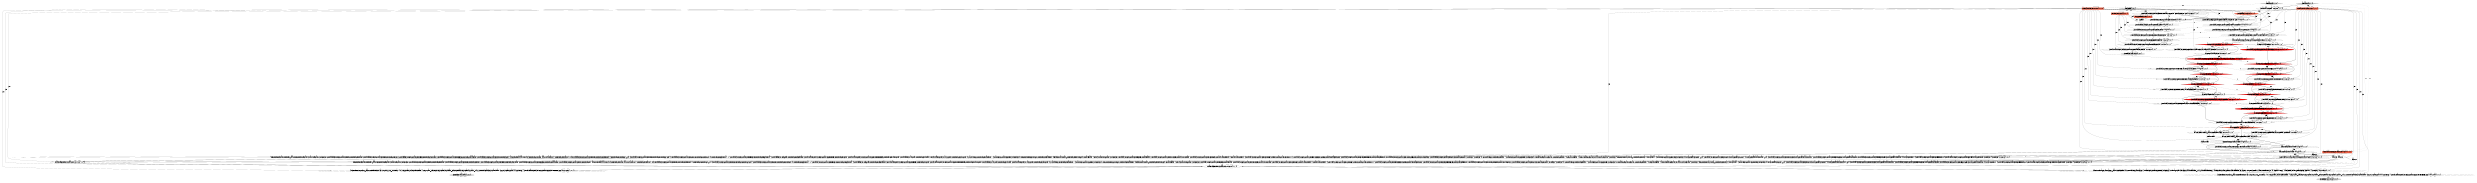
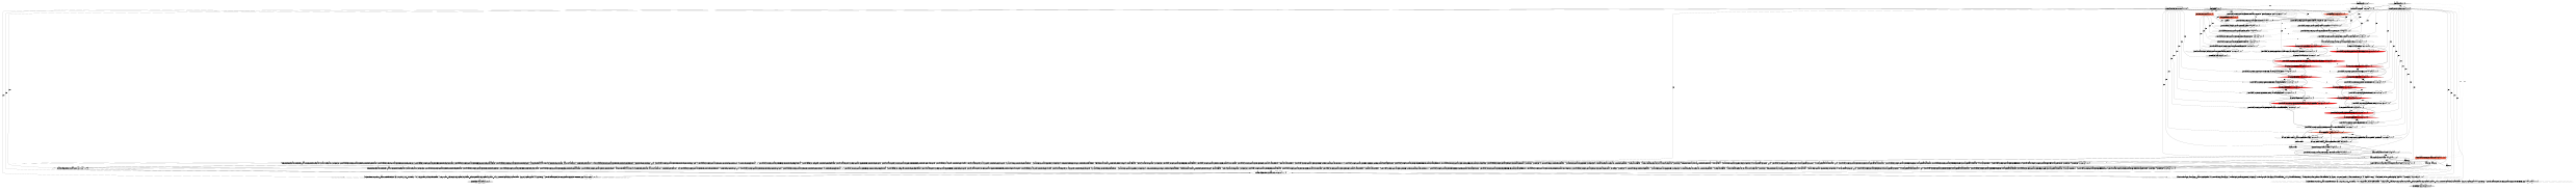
  digraph {
    node [fillcolor=white shape=ellipse style=filled]
    edge [style=bold]
    n1 [fillcolor=red label="navSettings.isShowSystemObjects()@@@11@@@['1', '0', '0']" shape=diamond]
    n2 [fillcolor=red label="JSONUtils.field(json,ATTR_NAVIGATOR_SHOW_SYSTEM_OBJECTS,true)@@@11@@@['0', '1', '0']"]
    n3 [label="navSettings.isShowUtilityObjects()@@@12@@@['1', '0', '0']" shape=diamond]
    n4 [label="JSONUtils.field(json,ATTR_NAVIGATOR_SHOW_SYSTEM_OBJECTS,navSettings.isShowSystemObjects())@@@11@@@['1', '0', '0']"]
    n5 [fillcolor=red label="navSettings.isShowUtilityObjects()@@@12@@@['0', '1', '0']" shape=diamond]
    n6 [fillcolor=red label="JSONUtils.field(json,ATTR_NAVIGATOR_SHOW_UTIL_OBJECTS,navSettings.isShowUtilityObjects())@@@12@@@['1', '0', '0']"]
    n7 [fillcolor=red label="navSettings.isShowOnlyEntities()@@@13@@@['1', '0', '0']" shape=diamond]
    n8 [label="JSONUtils.fieldNE(json,RegistryConstants.ATTR_DESCRIPTION,filter.getDescription())@@@7@@@['0', '0', '1']"]
    n9 [label="JSONUtils.field(json,RegistryConstants.ATTR_ENABLED,filter.isEnabled())@@@8@@@['0', '0', '1']"]
    n10 [label="JSONUtils.serializeStringList(json,RegistryConstants.TAG_INCLUDE,filter.getInclude())@@@9@@@['0', '0', '1']"]
    n11 [label="JSONUtils.serializeStringList(json,RegistryConstants.TAG_EXCLUDE,filter.getExclude())@@@10@@@['0', '0', '1']"]
    n12 [fillcolor=lightgray label="json.endObject()@@@11@@@['0', '0', '1']"]
    n13 [fillcolor=red label="navSettings.isShowOnlyEntities()@@@13@@@['0', '1', '0']" shape=diamond]
    n14 [label="JSONUtils.field(json,ATTR_NAVIGATOR_SHOW_UTIL_OBJECTS,true)@@@12@@@['0', '1', '0']"]
    n15 [fillcolor=red label="navSettings.isHideFolders()@@@14@@@['0', '1', '0']" shape=diamond]
    n16 [label="JSONUtils.field(json,ATTR_NAVIGATOR_SHOW_ONLY_ENTITIES,true)@@@13@@@['0', '1', '0']"]
    n17 [label="JSONUtils.field(json,ATTR_NAVIGATOR_SHOW_ONLY_ENTITIES,navSettings.isShowOnlyEntities())@@@13@@@['1', '0', '0']"]
    n18 [fillcolor=red label="navSettings.isHideFolders()@@@14@@@['1', '0', '0']" shape=diamond]
    n19 [fillcolor=red label="navSettings.isHideSchemas()@@@15@@@['1', '0', '0']" shape=diamond]
    n20 [label="JSONUtils.field(json,ATTR_NAVIGATOR_HIDE_FOLDERS,navSettings.isHideFolders())@@@14@@@['1', '0', '0']"]
    n21 [label="{SimplePreferenceStore prefStore = dataSource.getPreferenceStore()Map<String,String> props = new TreeMap<>()for (String propName : prefStore.preferenceNames()){String propValue = prefStore.getString(propName)String defValue = prefStore.getDefaultString(propName)if (propValue != null && !CommonUtils.equalObjects(propValue,defValue)) {props.put(propName,propValue)}}if (!props.isEmpty()) {JSONUtils.serializeProperties(json,RegistryConstants.TAG_CUSTOM_PROPERTIES,props)}}@@@126@@@['1', '0', '0']"]
    n22 [fillcolor=lightgray label="json.endObject()@@@140@@@['1', '0', '0']"]
    n23 [fillcolor=red label="navSettings.isHideSchemas()@@@15@@@['0', '1', '0']" shape=diamond]
    n24 [label="JSONUtils.field(json,ATTR_NAVIGATOR_HIDE_FOLDERS,true)@@@14@@@['0', '1', '0']"]
    n25 [label="JSONUtils.field(json,ATTR_NAVIGATOR_HIDE_SCHEMAS,true)@@@15@@@['0', '1', '0']"]
    n26 [label="navSettings.isHideVirtualModel()@@@16@@@['0', '1', '0']" shape=diamond]
    n27 [fillcolor=red label="JSONUtils.field(json,ATTR_NAVIGATOR_HIDE_VIRTUAL,true)@@@16@@@['0', '1', '0']"]
    n28 [fillcolor=red label="navSettings.isMergeEntities()@@@17@@@['0', '1', '0']" shape=diamond]
    n29 [label="{Collection<FilterMapping> filterMappings = dataSource.getObjectFilters()if (!CommonUtils.isEmpty(filterMappings)) {json.name(RegistryConstants.TAG_FILTERS)json.beginArray()for (FilterMapping filter : filterMappings){if (filter.defaultFilter != null && !filter.defaultFilter.isEmpty()) {saveObjectFiler(json,filter.typeName,null,filter.defaultFilter)}for (Map.Entry<String,DBSObjectFilter> cf : filter.customFilters.entrySet()){if (!cf.getValue().isEmpty()) {saveObjectFiler(json,filter.typeName,cf.getKey(),cf.getValue())}}}json.endArray()}}@@@109@@@['0', '1', '0']"]
    n30 [label="{SimplePreferenceStore prefStore = dataSource.getPreferenceStore()Map<String,String> props = new TreeMap<>()for (String propName : prefStore.preferenceNames()){String propValue = prefStore.getString(propName)String defValue = prefStore.getDefaultString(propName)if (propValue != null && !CommonUtils.equalObjects(propValue,defValue)) {props.put(propName,propValue)}}if (!props.isEmpty()) {JSONUtils.serializeProperties(json,RegistryConstants.TAG_CUSTOM_PROPERTIES,props)}}@@@127@@@['0', '1', '0']"]
    n31 [fillcolor=lightgray label="json.endObject()@@@141@@@['0', '1', '0']"]
    n32 [label="JSONUtils.fieldNE(json,RegistryConstants.ATTR_ID,objectID)@@@4@@@['1', '1', '1']"]
    n33 [label="JSONUtils.field(json,RegistryConstants.ATTR_PROVIDER,dataSource.getDriver().getProviderDescriptor().getId())@@@5@@@['1', '1', '0']"]
    n34 [label="JSONUtils.fieldNE(json,RegistryConstants.ATTR_TYPE,typeName)@@@5@@@['0', '0', '1']"]
    n35 [label="JSONUtils.field(json,RegistryConstants.ATTR_DRIVER,dataSource.getDriver().getId())@@@6@@@['1', '1', '0']"]
    n36 [label="JSONUtils.fieldNE(json,RegistryConstants.ATTR_NAME,filter.getName())@@@6@@@['0', '0', '1']"]
    n37 [label="final String lockPasswordHash = dataSource.getLockPasswordHash()@@@22@@@['1', '1', '0']"]
    n38 [label="dataSource.hasSharedVirtualModel()@@@25@@@['1', '0', '0']" shape=diamond]
    n39 [label="!CommonUtils.isEmpty(lockPasswordHash)@@@23@@@['1', '1', '0']" shape=diamond]
    n40 [label="JSONUtils.field(json,RegistryConstants.ATTR_LOCK_PASSWORD,lockPasswordHash)@@@24@@@['0', '1', '0']"]
    n41 [label="dataSource.hasSharedVirtualModel()@@@26@@@['1', '1', '0']" shape=diamond]
    n42 [label="{DBPConnectionConfiguration connectionInfo = dataSource.getConnectionConfiguration()json.name(\"configuration\")json.beginObject()JSONUtils.fieldNE(json,RegistryConstants.ATTR_HOST,connectionInfo.getHostName())JSONUtils.fieldNE(json,RegistryConstants.ATTR_PORT,connectionInfo.getHostPort())JSONUtils.fieldNE(json,RegistryConstants.ATTR_SERVER,connectionInfo.getServerName())JSONUtils.fieldNE(json,RegistryConstants.ATTR_DATABASE,connectionInfo.getDatabaseName())JSONUtils.fieldNE(json,RegistryConstants.ATTR_URL,connectionInfo.getUrl())saveSecuredCredentials(dataSource,null,null,connectionInfo.getUserName(),dataSource.isSavePassword()? connectionInfo.getUserPassword(): null)JSONUtils.fieldNE(json,RegistryConstants.ATTR_HOME,connectionInfo.getClientHomeId())if (connectionInfo.getConnectionType() != null) {JSONUtils.field(json,RegistryConstants.ATTR_TYPE,connectionInfo.getConnectionType().getId())}JSONUtils.fieldNE(json,RegistryConstants.ATTR_COLOR,connectionInfo.getConnectionColor())if (connectionInfo.getKeepAliveInterval() > 0) {JSONUtils.field(json,RegistryConstants.ATTR_KEEP_ALIVE,connectionInfo.getKeepAliveInterval())}JSONUtils.fieldNE(json,\"config-profile\",connectionInfo.getConfigProfileName())JSONUtils.serializeProperties(json,RegistryConstants.TAG_PROPERTIES,connectionInfo.getProperties())JSONUtils.serializeProperties(json,RegistryConstants.TAG_PROVIDER_PROPERTIES,connectionInfo.getProviderProperties())JSONUtils.fieldNE(json,\"auth-model\",connectionInfo.getAuthModelId())JSONUtils.serializeProperties(json,\"auth-properties\",connectionInfo.getAuthProperties())if (!ArrayUtils.isEmpty(connectionInfo.getDeclaredEvents())) {json.name(RegistryConstants.TAG_EVENTS)json.beginObject()for (DBPConnectionEventType eventType : connectionInfo.getDeclaredEvents()){DBRShellCommand command = connectionInfo.getEvent(eventType)if (!command.isEnabled()) {continue}json.name(eventType.name())json.beginObject()JSONUtils.field(json,RegistryConstants.ATTR_ENABLED,command.isEnabled())JSONUtils.field(json,RegistryConstants.ATTR_SHOW_PANEL,command.isShowProcessPanel())JSONUtils.field(json,RegistryConstants.ATTR_WAIT_PROCESS,command.isWaitProcessFinish())if (command.isWaitProcessFinish()) {JSONUtils.field(json,RegistryConstants.ATTR_WAIT_PROCESS_TIMEOUT,command.getWaitProcessTimeoutMs())}JSONUtils.field(json,RegistryConstants.ATTR_TERMINATE_AT_DISCONNECT,command.isTerminateAtDisconnect())JSONUtils.field(json,RegistryConstants.ATTR_PAUSE_AFTER_EXECUTE,command.getPauseAfterExecute())JSONUtils.fieldNE(json,RegistryConstants.ATTR_WORKING_DIRECTORY,command.getWorkingDirectory())JSONUtils.fieldNE(json,RegistryConstants.ATTR_COMMAND,command.getCommand())json.endObject()}json.endObject()}if (!CommonUtils.isEmpty(connectionInfo.getHandlers())) {json.name(RegistryConstants.TAG_HANDLERS)json.beginObject()for (DBWHandlerConfiguration configuration : connectionInfo.getHandlers()){if (configuration.isEnabled()) {saveNetworkHandlerConfiguration(json,dataSource,null,configuration)}}json.endObject()}{DBPConnectionBootstrap bootstrap = connectionInfo.getBootstrap()if (bootstrap.hasData()) {json.name(RegistryConstants.TAG_BOOTSTRAP)json.beginObject()if (bootstrap.getDefaultAutoCommit() != null) {JSONUtils.field(json,RegistryConstants.ATTR_AUTOCOMMIT,bootstrap.getDefaultAutoCommit())}if (bootstrap.getDefaultTransactionIsolation() != null) {JSONUtils.field(json,RegistryConstants.ATTR_TXN_ISOLATION,bootstrap.getDefaultTransactionIsolation())}JSONUtils.fieldNE(json,RegistryConstants.ATTR_DEFAULT_CATALOG,bootstrap.getDefaultCatalogName())JSONUtils.fieldNE(json,RegistryConstants.ATTR_DEFAULT_SCHEMA,bootstrap.getDefaultSchemaName())if (bootstrap.isIgnoreErrors()) {JSONUtils.field(json,RegistryConstants.ATTR_IGNORE_ERRORS,true)}JSONUtils.serializeStringList(json,RegistryConstants.TAG_QUERY,bootstrap.getInitQueries())json.endObject()}}json.endObject()}@@@28@@@['1', '0', '0']"]
    n43 [label="JSONUtils.field(json,RegistryConstants.ATTR_FOLDER,dataSource.getFolder().getFolderPath())@@@20@@@['0', '1', '0']"]
    n44 [label="JSONUtils.field(json,ATTR_NAVIGATOR_MERGE_ENTITIES,true)@@@17@@@['0', '1', '0']"]
    n45 [label="JSONUtils.field(json,RegistryConstants.ATTR_READ_ONLY,dataSource.isConnectionReadOnly())@@@18@@@['1', '1', '0']"]
    n46 [fillcolor=tomato label="dataSource.getFolder() != null@@@19@@@['1', '1', '0']" shape=diamond]
    n47 [label="final String lockPasswordHash = dataSource.getLockPasswordHash()@@@21@@@['1', '0', '0']"]
    n48 [fillcolor=lightgray label="saveObjectFiler['0', '0', '1']" shape=diamond]
    n49 [fillcolor=tomato label="JsonWriter json@@@2@@@['0', '0', '1']" shape=box]
    n50 [fillcolor=tomato label="json.beginObject()@@@3@@@['0', '0', '1']"]
    n51 [fillcolor=tomato label="String typeName@@@2@@@['0', '0', '1']" shape=box]
    n52 [fillcolor=lightgray label="saveDataSource['0', '1', '0']" shape=diamond]
-   n53 [fillcolor=tomato label="@NotNull JsonWriter json@@@2@@@['0', '1', '0']" shape=box]
+   n53 [fillcolor=lightgray label="@NotNull JsonWriter json@@@2@@@['0', '1', '0']" shape=box]
    n54 [label="json.name(dataSource.getId())@@@3@@@['1', '1', '0']"]
    n55 [fillcolor=tomato label="@NotNull DataSourceDescriptor dataSource@@@2@@@['1', '1', '0']" shape=box]
    n56 [label="serializeModifyPermissions(json,dataSource)@@@108@@@['1', '1', '0']"]
    n57 [label="JSONUtils.field(json,RegistryConstants.ATTR_SAVE_PASSWORD,dataSource.isSavePassword())@@@9@@@['1', '1', '0']"]
    n58 [label="JSONUtils.field(json,\"virtual-model-id\",dataSource.getVirtualModel().getId())@@@27@@@['0', '1', '0']"]
    n59 [label="{DBPConnectionConfiguration connectionInfo = dataSource.getConnectionConfiguration()json.name(\"configuration\")json.beginObject()JSONUtils.fieldNE(json,RegistryConstants.ATTR_HOST,connectionInfo.getHostName())JSONUtils.fieldNE(json,RegistryConstants.ATTR_PORT,connectionInfo.getHostPort())JSONUtils.fieldNE(json,RegistryConstants.ATTR_SERVER,connectionInfo.getServerName())JSONUtils.fieldNE(json,RegistryConstants.ATTR_DATABASE,connectionInfo.getDatabaseName())JSONUtils.fieldNE(json,RegistryConstants.ATTR_URL,connectionInfo.getUrl())saveSecuredCredentials(dataSource,null,null,connectionInfo.getUserName(),dataSource.isSavePassword()? connectionInfo.getUserPassword(): null)JSONUtils.fieldNE(json,RegistryConstants.ATTR_HOME,connectionInfo.getClientHomeId())if (connectionInfo.getConnectionType() != null) {JSONUtils.field(json,RegistryConstants.ATTR_TYPE,connectionInfo.getConnectionType().getId())}JSONUtils.fieldNE(json,RegistryConstants.ATTR_COLOR,connectionInfo.getConnectionColor())if (connectionInfo.getKeepAliveInterval() > 0) {JSONUtils.field(json,RegistryConstants.ATTR_KEEP_ALIVE,connectionInfo.getKeepAliveInterval())}JSONUtils.fieldNE(json,\"config-profile\",connectionInfo.getConfigProfileName())JSONUtils.serializeProperties(json,RegistryConstants.TAG_PROPERTIES,connectionInfo.getProperties())JSONUtils.serializeProperties(json,RegistryConstants.TAG_PROVIDER_PROPERTIES,connectionInfo.getProviderProperties())JSONUtils.fieldNE(json,\"auth-model\",connectionInfo.getAuthModelId())JSONUtils.serializeProperties(json,\"auth-properties\",connectionInfo.getAuthProperties())if (!ArrayUtils.isEmpty(connectionInfo.getDeclaredEvents())) {json.name(RegistryConstants.TAG_EVENTS)json.beginObject()for (DBPConnectionEventType eventType : connectionInfo.getDeclaredEvents()){DBRShellCommand command = connectionInfo.getEvent(eventType)if (!command.isEnabled()) {continue}json.name(eventType.name())json.beginObject()JSONUtils.field(json,RegistryConstants.ATTR_ENABLED,command.isEnabled())JSONUtils.field(json,RegistryConstants.ATTR_SHOW_PANEL,command.isShowProcessPanel())JSONUtils.field(json,RegistryConstants.ATTR_WAIT_PROCESS,command.isWaitProcessFinish())if (command.isWaitProcessFinish()) {JSONUtils.field(json,RegistryConstants.ATTR_WAIT_PROCESS_TIMEOUT,command.getWaitProcessTimeoutMs())}JSONUtils.field(json,RegistryConstants.ATTR_TERMINATE_AT_DISCONNECT,command.isTerminateAtDisconnect())JSONUtils.field(json,RegistryConstants.ATTR_PAUSE_AFTER_EXECUTE,command.getPauseAfterExecute())JSONUtils.fieldNE(json,RegistryConstants.ATTR_WORKING_DIRECTORY,command.getWorkingDirectory())JSONUtils.fieldNE(json,RegistryConstants.ATTR_COMMAND,command.getCommand())json.endObject()}json.endObject()}if (!CommonUtils.isEmpty(connectionInfo.getHandlers())) {json.name(RegistryConstants.TAG_HANDLERS)json.beginObject()for (DBWHandlerConfiguration configuration : connectionInfo.getHandlers()){if (configuration.isEnabled()) {saveNetworkHandlerConfiguration(json,dataSource,null,configuration)}}json.endObject()}{DBPConnectionBootstrap bootstrap = connectionInfo.getBootstrap()if (bootstrap.hasData()) {json.name(RegistryConstants.TAG_BOOTSTRAP)json.beginObject()if (bootstrap.getDefaultAutoCommit() != null) {JSONUtils.field(json,RegistryConstants.ATTR_AUTOCOMMIT,bootstrap.getDefaultAutoCommit())}if (bootstrap.getDefaultTransactionIsolation() != null) {JSONUtils.field(json,RegistryConstants.ATTR_TXN_ISOLATION,bootstrap.getDefaultTransactionIsolation())}JSONUtils.fieldNE(json,RegistryConstants.ATTR_DEFAULT_CATALOG,bootstrap.getDefaultCatalogName())JSONUtils.fieldNE(json,RegistryConstants.ATTR_DEFAULT_SCHEMA,bootstrap.getDefaultSchemaName())if (bootstrap.isIgnoreErrors()) {JSONUtils.field(json,RegistryConstants.ATTR_IGNORE_ERRORS,true)}JSONUtils.serializeStringList(json,RegistryConstants.TAG_QUERY,bootstrap.getInitQueries())json.endObject()}}json.endObject()}@@@29@@@['0', '1', '0']"]
    n60 [label="JSONUtils.field(json,RegistryConstants.ATTR_NAME,dataSource.getName())@@@7@@@['1', '1', '0']"]
    n61 [label="JSONUtils.fieldNE(json,RegistryConstants.TAG_DESCRIPTION,dataSource.getDescription())@@@8@@@['1', '1', '0']"]
    n62 [label="serializeModifyPermissions(json,dataSource)@@@107@@@['1', '0', '0']"]
    n63 [label="DataSourceNavigatorSettings navSettings = dataSource.getNavigatorSettings()@@@10@@@['1', '1', '0']"]
    n64 [label="navSettings.isShowSystemObjects()@@@11@@@['0', '1', '0']" shape=diamond]
    n65 [fillcolor=lightgray label="saveDataSource['1', '0', '0']" shape=diamond]
-   n66 [fillcolor=tomato label="@NotNull JsonWriter json@@@2@@@['1', '0', '0']" shape=box]
+   n66 [fillcolor=lightgray label="@NotNull JsonWriter json@@@2@@@['1', '0', '0']" shape=box]
    n67 [fillcolor=red label="JSONUtils.field(json,ATTR_NAVIGATOR_MERGE_ENTITIES,navSettings.isMergeEntities())@@@16@@@['1', '0', '0']"]
    n68 [label="JSONUtils.field(json,RegistryConstants.ATTR_READ_ONLY,dataSource.isConnectionReadOnly())@@@17@@@['1', '0', '0']"]
    n69 [label="JSONUtils.field(json,ATTR_NAVIGATOR_HIDE_SCHEMAS,navSettings.isHideSchemas())@@@15@@@['1', '0', '0']"]
    n70 [label="navSettings.isMergeEntities()@@@16@@@['1', '0', '0']" shape=diamond]
    n1 -> n2 [label=0 style=dashed]
    n1 -> n3
    n1 -> n4 [label=true style=dotted]
    n1 -> n4
    n2 -> n5
    n3 -> n6 [label=true style=dotted]
    n3 -> n6
    n3 -> n7
    n4 -> n3
    n5 -> n13
    n5 -> n14 [label=true style=dotted]
    n5 -> n14
    n6 -> n5 [label=0 style=dashed]
    n6 -> n7
    n7 -> n13 [label=0 style=dashed]
    n7 -> n17
    n7 -> n17 [label=true style=dotted]
    n7 -> n18
    n8 -> n9
    n9 -> n10
    n10 -> n11
    n11 -> n12
    n13 -> n15
    n13 -> n16 [label=true style=dotted]
    n13 -> n16
    n14 -> n13
    n15 -> n23
    n15 -> n24
    n15 -> n24 [label=true style=dotted]
    n16 -> n15
    n17 -> n18
    n18 -> n15 [label=0 style=dashed]
    n18 -> n19
    n18 -> n20
    n18 -> n20 [label=true style=dotted]
    n19 -> n23 [label=0 style=dashed]
    n19 -> n69
    n19 -> n69 [label=true style=dotted]
    n19 -> n70
    n20 -> n19
    n21 -> n22
    n23 -> n25 [label=true style=dotted]
    n23 -> n25
    n23 -> n26
    n24 -> n23
    n25 -> n26
    n26 -> n27
    n26 -> n27 [label=true style=dotted]
    n26 -> n28
    n27 -> n28
    n28 -> n44
    n28 -> n44 [label=true style=dotted]
    n28 -> n45
    n29 -> n30
    n30 -> n31
    n32 -> n33
    n32 -> n34
    n33 -> n32 [label=0 style=dashed]
    n33 -> n35
    n34 -> n36
    n35 -> n34 [label=0 style=dashed]
    n35 -> n60
    n36 -> n8
    n37 -> n38
    n37 -> n39 [label=true style=dotted]
    n37 -> n39
    n37 -> n40 [label=lockPasswordHash style=solid]
    n38 -> n41 [label=true style=dotted]
    n38 -> n41
    n38 -> n42
    n39 -> n38
    n39 -> n40 [label=true style=dotted]
    n39 -> n40
    n39 -> n41
    n40 -> n41
    n41 -> n42
    n41 -> n58
    n41 -> n58 [label=true style=dotted]
    n41 -> n59
    n42 -> n62
    n43 -> n37
    n44 -> n45
    n45 -> n46 [label=true style=dotted]
    n45 -> n46
    n45 -> n47
    n46 -> n37
    n46 -> n43 [label=true style=dotted]
    n46 -> n43
    n46 -> n47
    n47 -> n37
    n47 -> n39 [label=lockPasswordHash style=solid]
    n48 -> n49 [label=true style=dotted]
    n48 -> n50
    n48 -> n51 [label=true style=dotted]
    n49 -> n8 [label=json style=solid]
    n49 -> n9 [label=json style=solid]
    n49 -> n10 [label=json style=solid]
    n49 -> n11 [label=json style=solid]
    n49 -> n32 [label=json style=solid]
    n49 -> n34 [label=json style=solid]
    n49 -> n36 [label=json style=solid]
    n50 -> n32
    n51 -> n34 [label=typeName style=solid]
    n52 -> n53 [label=true style=dotted]
    n52 -> n54
    n52 -> n55 [label=true style=dotted]
    n53 -> n2 [label=json style=solid]
    n53 -> n14 [label=json style=solid]
    n53 -> n16 [label=json style=solid]
    n53 -> n24 [label=json style=solid]
    n53 -> n25 [label=json style=solid]
    n53 -> n27 [label=json style=solid]
    n53 -> n29 [label=json style=solid]
    n53 -> n30 [label=json style=solid]
    n53 -> n33 [label=json style=solid]
    n53 -> n35 [label=json style=solid]
    n53 -> n40 [label=json style=solid]
    n53 -> n43 [label=json style=solid]
    n53 -> n44 [label=json style=solid]
    n53 -> n45 [label=json style=solid]
    n53 -> n56 [label=json style=solid]
    n53 -> n57 [label=json style=solid]
    n53 -> n58 [label=json style=solid]
    n53 -> n59 [label=json style=solid]
    n53 -> n60 [label=json style=solid]
    n53 -> n61 [label=json style=solid]
    n54 -> n32
    n55 -> n42 [label=dataSource style=solid]
    n55 -> n56 [label=dataSource style=solid]
    n55 -> n59 [label=dataSource style=solid]
    n55 -> n62 [label=dataSource style=solid]
    n56 -> n21
    n56 -> n29
    n57 -> n9 [label=0 style=dashed]
    n57 -> n63
    n58 -> n59
    n59 -> n56
    n60 -> n36 [label=0 style=dashed]
    n60 -> n61
    n61 -> n8 [label=0 style=dashed]
    n61 -> n57
    n62 -> n56
    n63 -> n1
    n63 -> n64
    n64 -> n2
    n64 -> n2 [label=true style=dotted]
    n64 -> n5
    n65 -> n54
    n65 -> n55 [label=true style=dotted]
    n65 -> n66 [label=true style=dashed]
    n66 -> n4 [label=json style=solid]
    n66 -> n6 [label=json style=solid]
    n66 -> n17 [label=json style=solid]
    n66 -> n20 [label=json style=solid]
    n66 -> n21 [label=json style=solid]
    n66 -> n33 [label=json style=solid]
    n66 -> n35 [label=json style=solid]
    n66 -> n39 [label=json style=solid]
    n66 -> n41 [label=json style=solid]
    n66 -> n42 [label=json style=solid]
    n66 -> n46 [label=json style=solid]
    n66 -> n56 [label=json style=solid]
    n66 -> n57 [label=json style=solid]
    n66 -> n60 [label=json style=solid]
    n66 -> n61 [label=json style=solid]
    n66 -> n62 [label=json style=solid]
    n66 -> n67 [label=json style=solid]
    n66 -> n68 [label=json style=solid]
    n66 -> n69 [label=json style=solid]
    n67 -> n27 [label=0 style=dashed]
    n67 -> n68
    n68 -> n45
    n69 -> n70
    n70 -> n67 [label=true style=dotted]
    n70 -> n67
    n70 -> n68
  }
